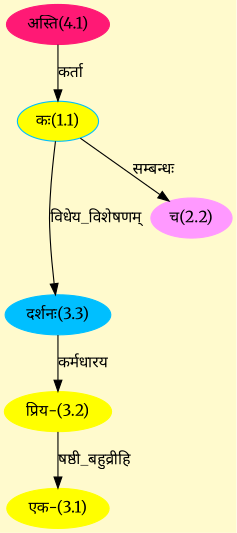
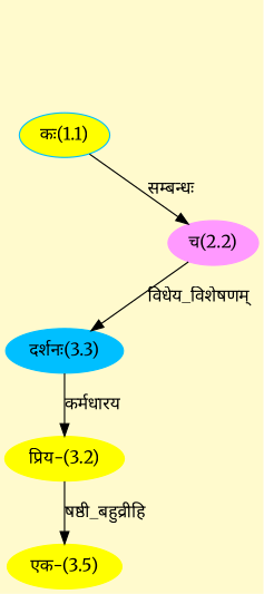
  digraph {
    bgcolor=lemonchiffon1
    compound=true
    fontname=Merriweather
    rankdir=BT
    node [color="#00BFFF" fontname=Merriweather style=filled]
    edge [dir=back fontname=Merriweather]
    n1 [fillcolor="#FFFF00" label="कः(1.1)"]
-   n2 [color="#FF1975" label="अस्ति(4.1)"]
    n3 [color="#FF99FF" label="च(2.2)"]
-   n4 [color="#FFFF00" label="एक-(3.1)"]
+   n4 [color="#FFFF00" label="एक-(3.5)"]
    n5 [color="#FFFF00" label="प्रिय-(3.2)"]
    n6 [label="दर्शनः(3.3)"]
-   n1 -> n2 [label="कर्ता"]
    n3 -> n1 [label="सम्बन्धः"]
    n4 -> n5 [label="षष्ठी_बहुव्रीहि"]
    n5 -> n6 [label="कर्मधारय"]
-   n6 -> n1 [label="विधेय_विशेषणम्"]
+   n6 -> n3 [label="विधेय_विशेषणम्"]
  }
